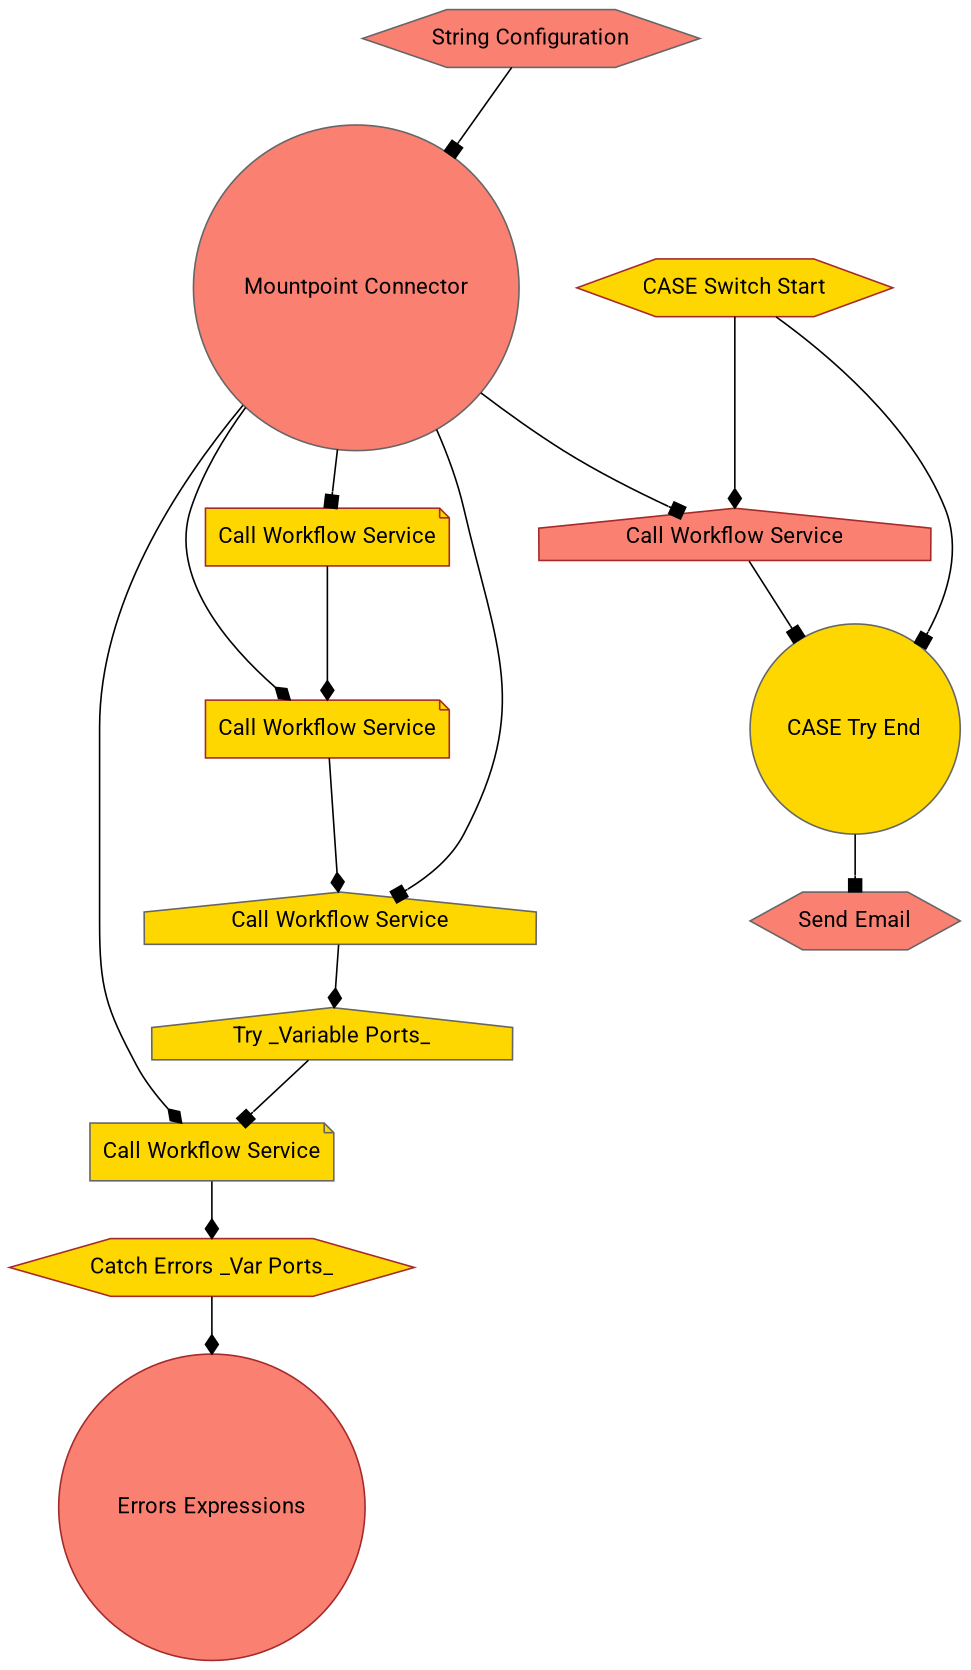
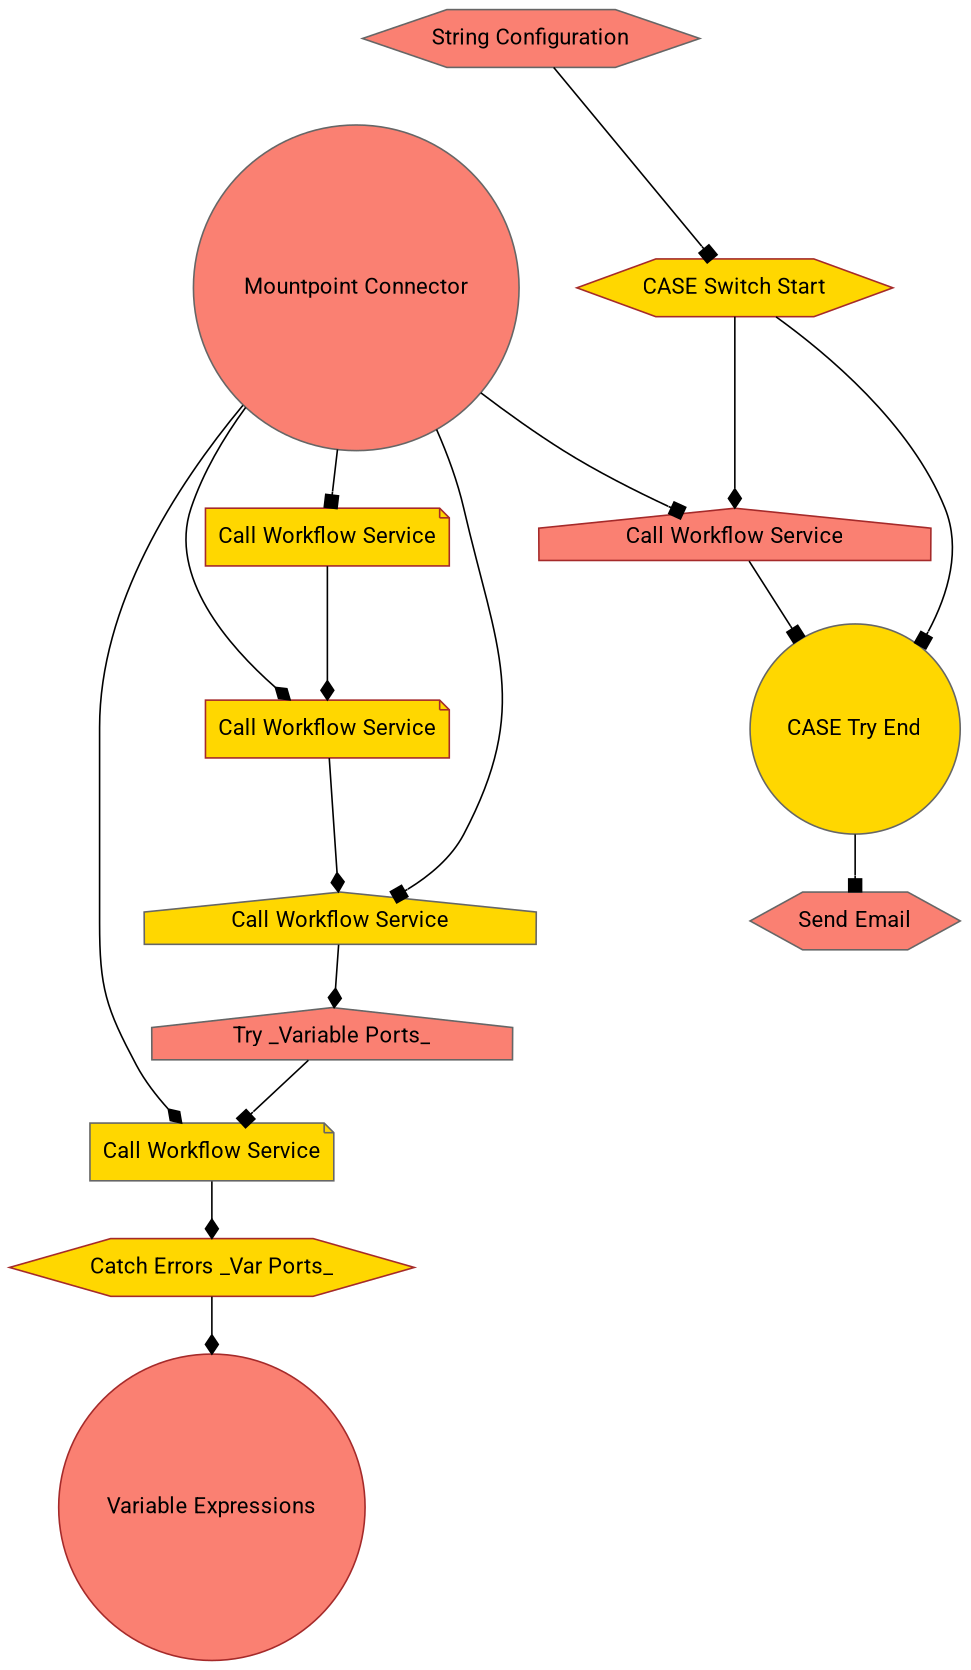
  digraph {
    fontname=Roboto
    rankdir=TB
    node [color=gray40 fillcolor=gold fontname=Roboto shape=hexagon style=filled]
    edge [arrowhead=diamond fontname=Roboto]
    n1 [label="Call Workflow Service" shape=note]
    n2 [color=brown label="Catch Errors _Var Ports_"]
-   n3 [color=brown fillcolor=salmon label="Errors Expressions" shape=circle]
+   n3 [color=brown fillcolor=salmon label="Variable Expressions" shape=circle]
    n4 [label="CASE Try End" shape=circle]
    n5 [fillcolor=salmon label="Send Email"]
    n6 [color=brown label="Call Workflow Service" shape=note]
    n7 [label="Call Workflow Service" shape=house]
-   n8 [label="Try _Variable Ports_" shape=house]
+   n8 [fillcolor=salmon label="Try _Variable Ports_" shape=house]
    n9 [fillcolor=salmon label="String Configuration"]
    n10 [fillcolor=salmon label="Mountpoint Connector" shape=circle]
    n11 [color=brown fillcolor=salmon label="Call Workflow Service" shape=house]
    n12 [color=brown label="Call Workflow Service" shape=note]
    n13 [color=brown label="CASE Switch Start"]
    n1 -> n2
    n2 -> n3
    n4 -> n5 [arrowhead=box]
    n6 -> n7
    n7 -> n8
    n8 -> n1 [arrowhead=box]
-   n9 -> n10 [arrowhead=box]
+   n9 -> n13 [arrowhead=box]
    n10 -> n1
    n10 -> n6
    n10 -> n7 [arrowhead=box]
    n10 -> n11 [arrowhead=box]
    n10 -> n12 [arrowhead=box]
    n11 -> n4 [arrowhead=box]
    n12 -> n6
    n13 -> n4 [arrowhead=box]
    n13 -> n11
  }
